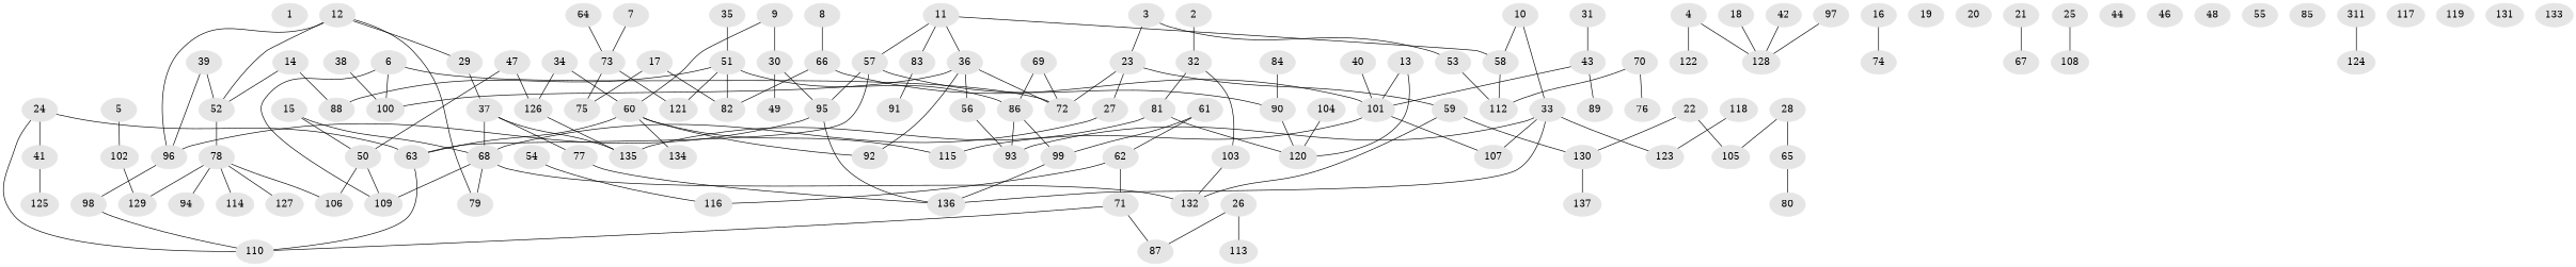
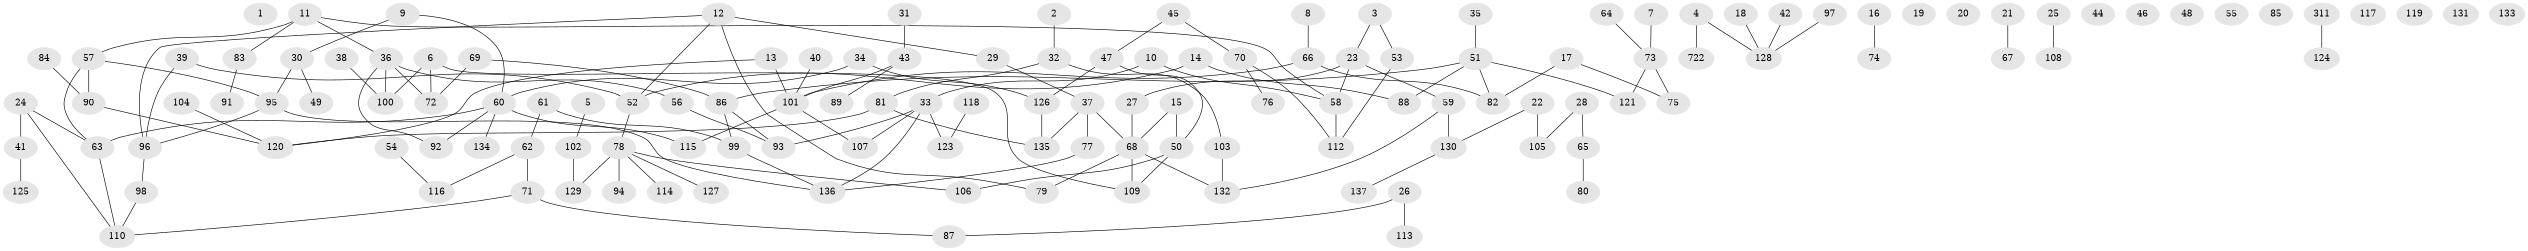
  graph {
    node [color=gray90 style=filled]
    1
    2
    32
    81
    103
    3
    23
    53
    72
    27
    59
    112
    4
-   122
+   122 [label=722]
    128
    5
    102
    129
    6
    100
    109
    7
    73
    75
    121
    8
    66
    101
    82
    9
    30
    60
    49
    95
    63
    92
    115
    134
    10
    33
    58
    93
    107
    123
    136
    11
    36
    57
    83
    56
    90
    91
    12
    29
    52
    79
    96
    37
    78
    98
    13
    120
    14
    88
    15
    50
    68
    106
    132
    16
    74
    17
    18
    19
    20
    21
    67
    22
    105
    130
    137
    24
    41
    110
    125
    25
    108
    26
    87
    113
    28
    65
    80
    77
    135
    31
    43
    89
    34
    126
    35
    51
    86
    38
    39
    40
    42
    44
+   45
    47
    70
    76
    46
    48
    99
    94
    114
    127
    54
    116
    55
    61
    62
    71
    64
    69
    84
    85
    97
    104
    n131 [label=311]
    124
    117
    118
    119
    131
    133
    2 -- 32
    32 -- 81
    32 -- 103
    81 -- 120
    81 -- 135
    103 -- 132
    3 -- 23
    3 -- 53
-   23 -- 72
+   23 -- 58
    23 -- 27
    23 -- 59
    53 -- 112
    27 -- 68
    59 -- 132
    59 -- 130
    4 -- 122
    4 -- 128
    5 -- 102
    102 -- 129
    6 -- 72
    6 -- 100
    6 -- 109
    7 -- 73
    73 -- 75
    73 -- 121
    8 -- 66
    66 -- 101
    66 -- 82
    101 -- 115
    101 -- 107
    9 -- 30
    9 -- 60
    30 -- 49
    30 -- 95
    60 -- 63
    60 -- 92
    60 -- 115
    60 -- 134
    95 -- 136
    95 -- 96
    63 -- 110
    10 -- 33
    10 -- 58
    33 -- 93
    33 -- 107
    33 -- 123
    33 -- 136
    58 -- 112
    11 -- 58
    11 -- 36
    11 -- 57
    11 -- 83
    36 -- 72
    36 -- 100
    36 -- 92
    36 -- 56
    57 -- 95
    57 -- 63
    57 -- 90
    83 -- 91
    56 -- 93
    90 -- 120
    12 -- 29
    12 -- 52
    12 -- 79
    12 -- 96
    29 -- 37
    52 -- 78
    96 -- 98
    37 -- 68
    37 -- 77
    37 -- 135
    78 -- 129
    78 -- 106
    78 -- 94
    78 -- 114
    78 -- 127
    98 -- 110
    13 -- 101
    13 -- 120
    14 -- 52
    14 -- 88
    15 -- 50
    15 -- 68
    50 -- 109
    50 -- 106
    68 -- 109
    68 -- 79
    68 -- 132
    16 -- 74
    17 -- 75
    17 -- 82
    18 -- 128
    21 -- 67
    22 -- 105
    22 -- 130
    130 -- 137
    24 -- 63
    24 -- 41
    24 -- 110
    41 -- 125
    25 -- 108
    26 -- 87
    26 -- 113
    28 -- 105
    28 -- 65
    65 -- 80
    77 -- 136
    31 -- 43
    43 -- 101
    43 -- 89
    34 -- 60
    34 -- 126
    126 -- 135
    35 -- 51
    51 -- 121
    51 -- 82
    51 -- 88
    51 -- 86
    86 -- 93
    86 -- 99
    38 -- 100
    39 -- 52
    39 -- 96
    40 -- 101
    42 -- 128
+   45 -- 47
+   45 -- 70
    47 -- 50
    47 -- 126
    70 -- 112
    70 -- 76
    99 -- 136
    54 -- 116
    61 -- 99
    61 -- 62
    62 -- 116
    62 -- 71
    71 -- 110
    71 -- 87
    64 -- 73
    69 -- 72
    69 -- 86
    84 -- 90
    97 -- 128
    104 -- 120
    n131 -- 124
    118 -- 123
  }
